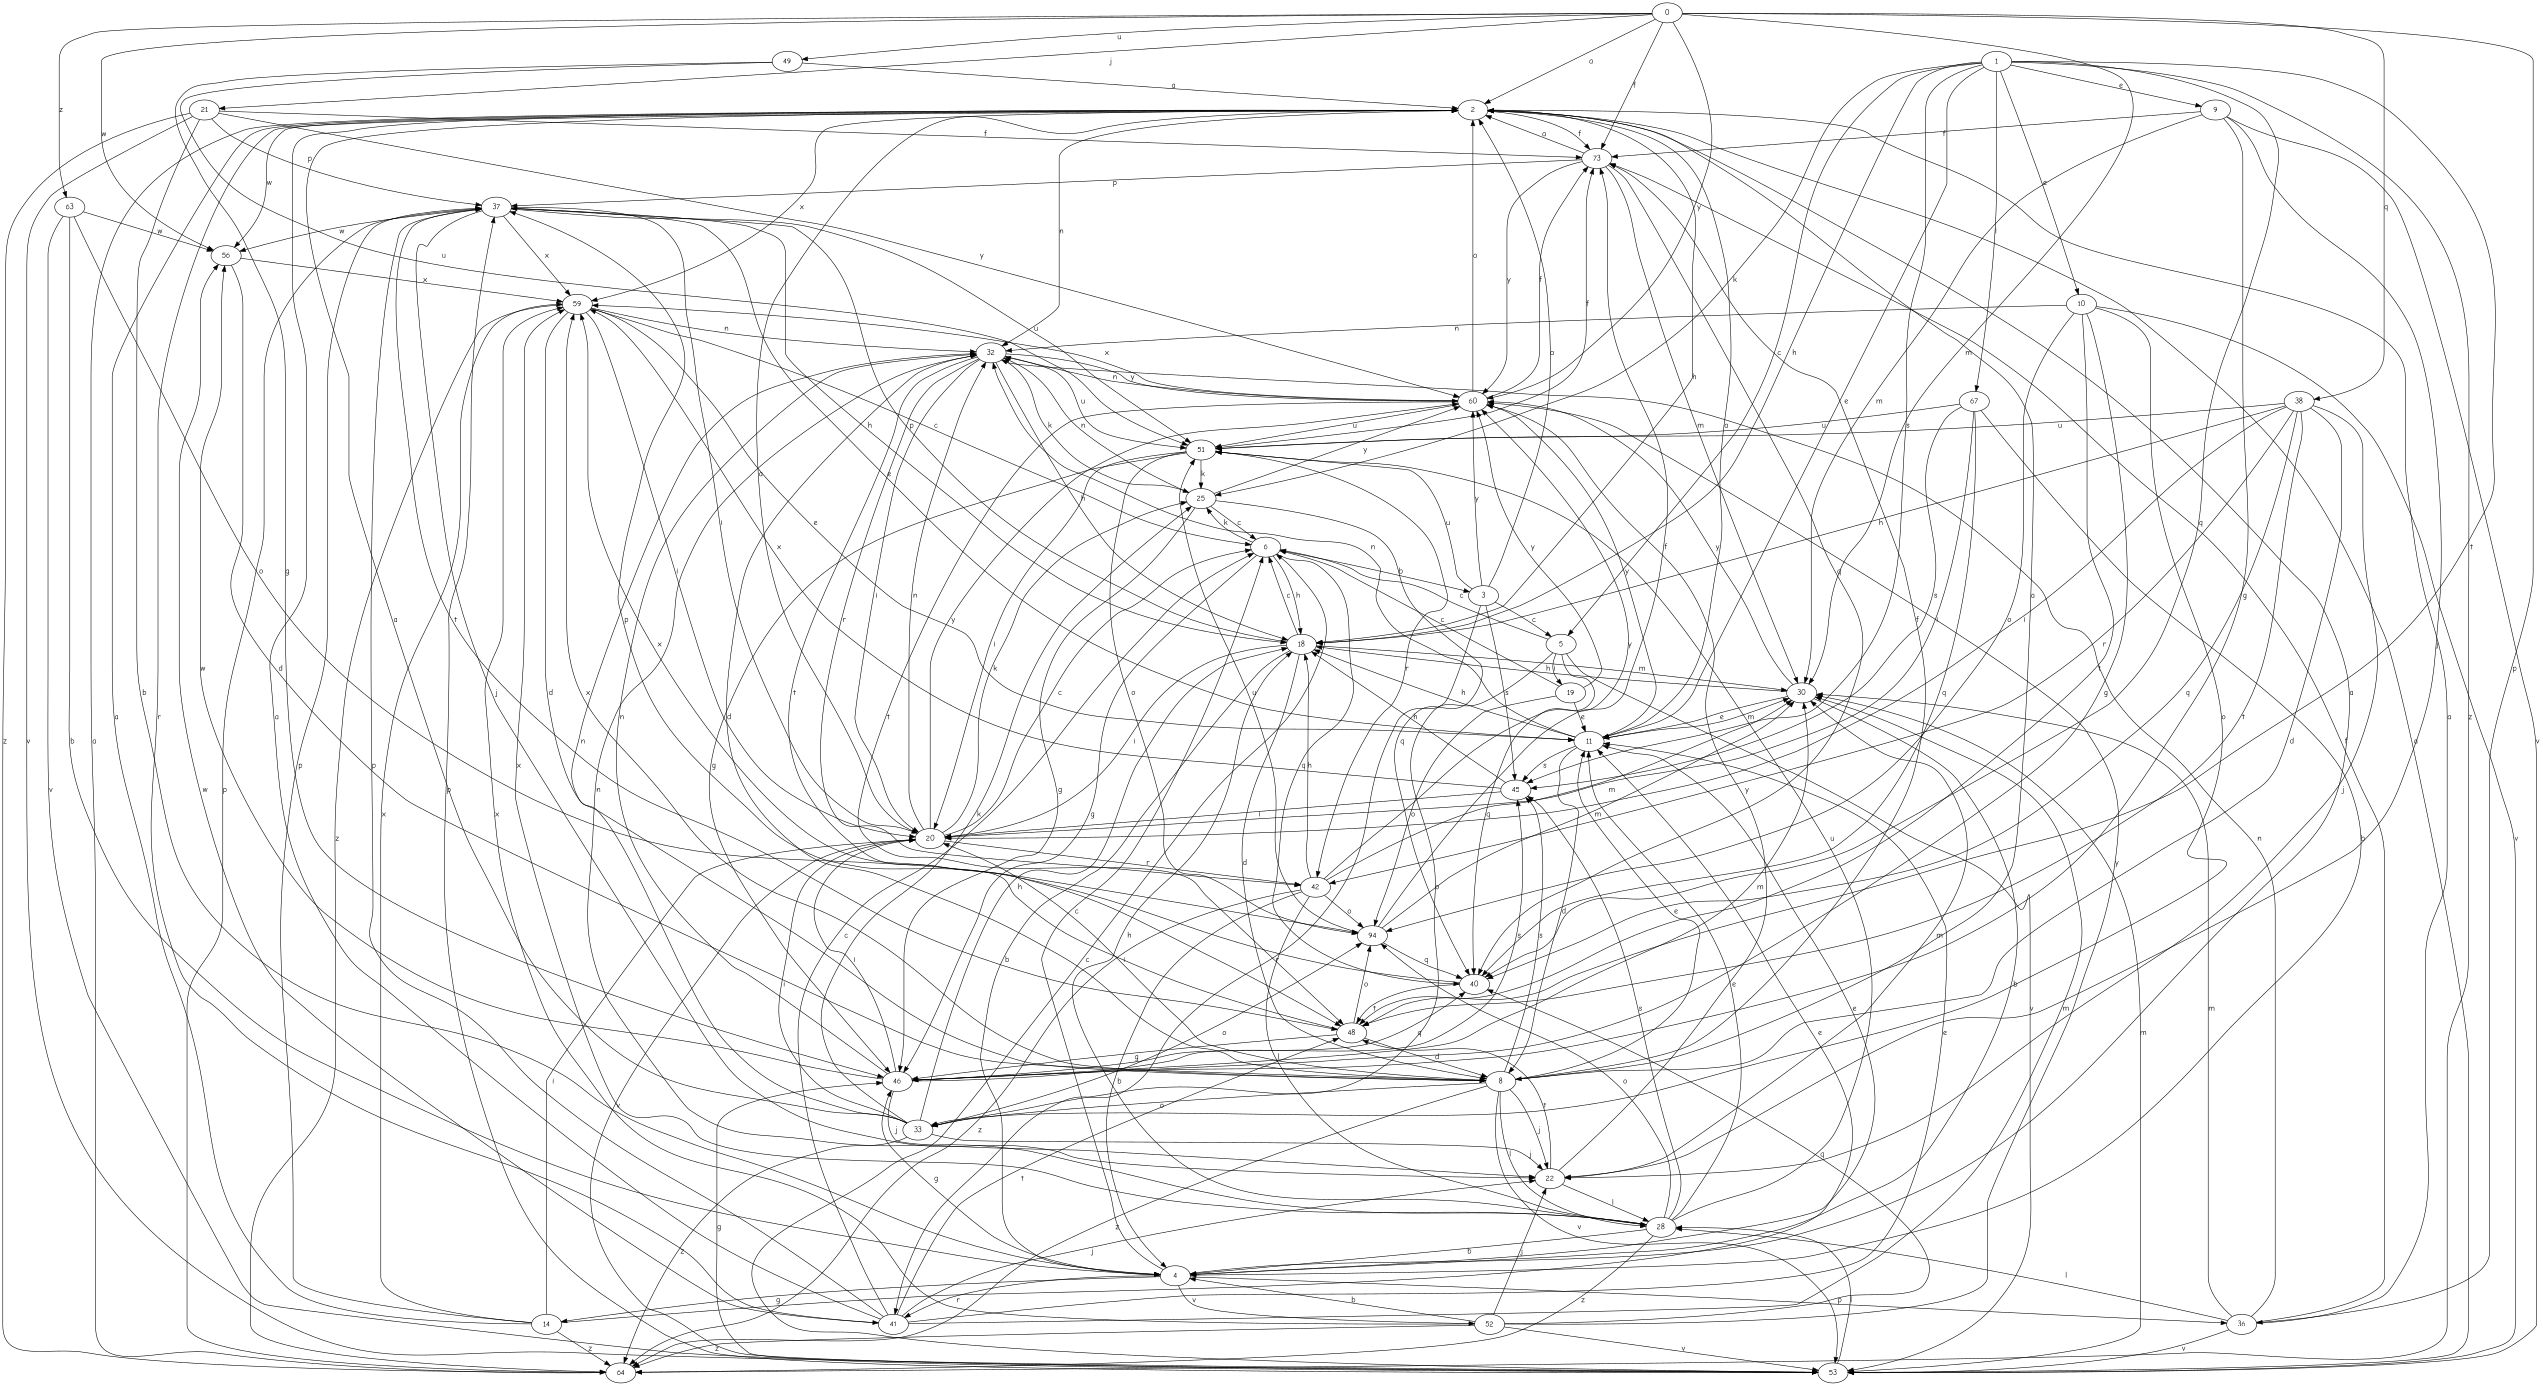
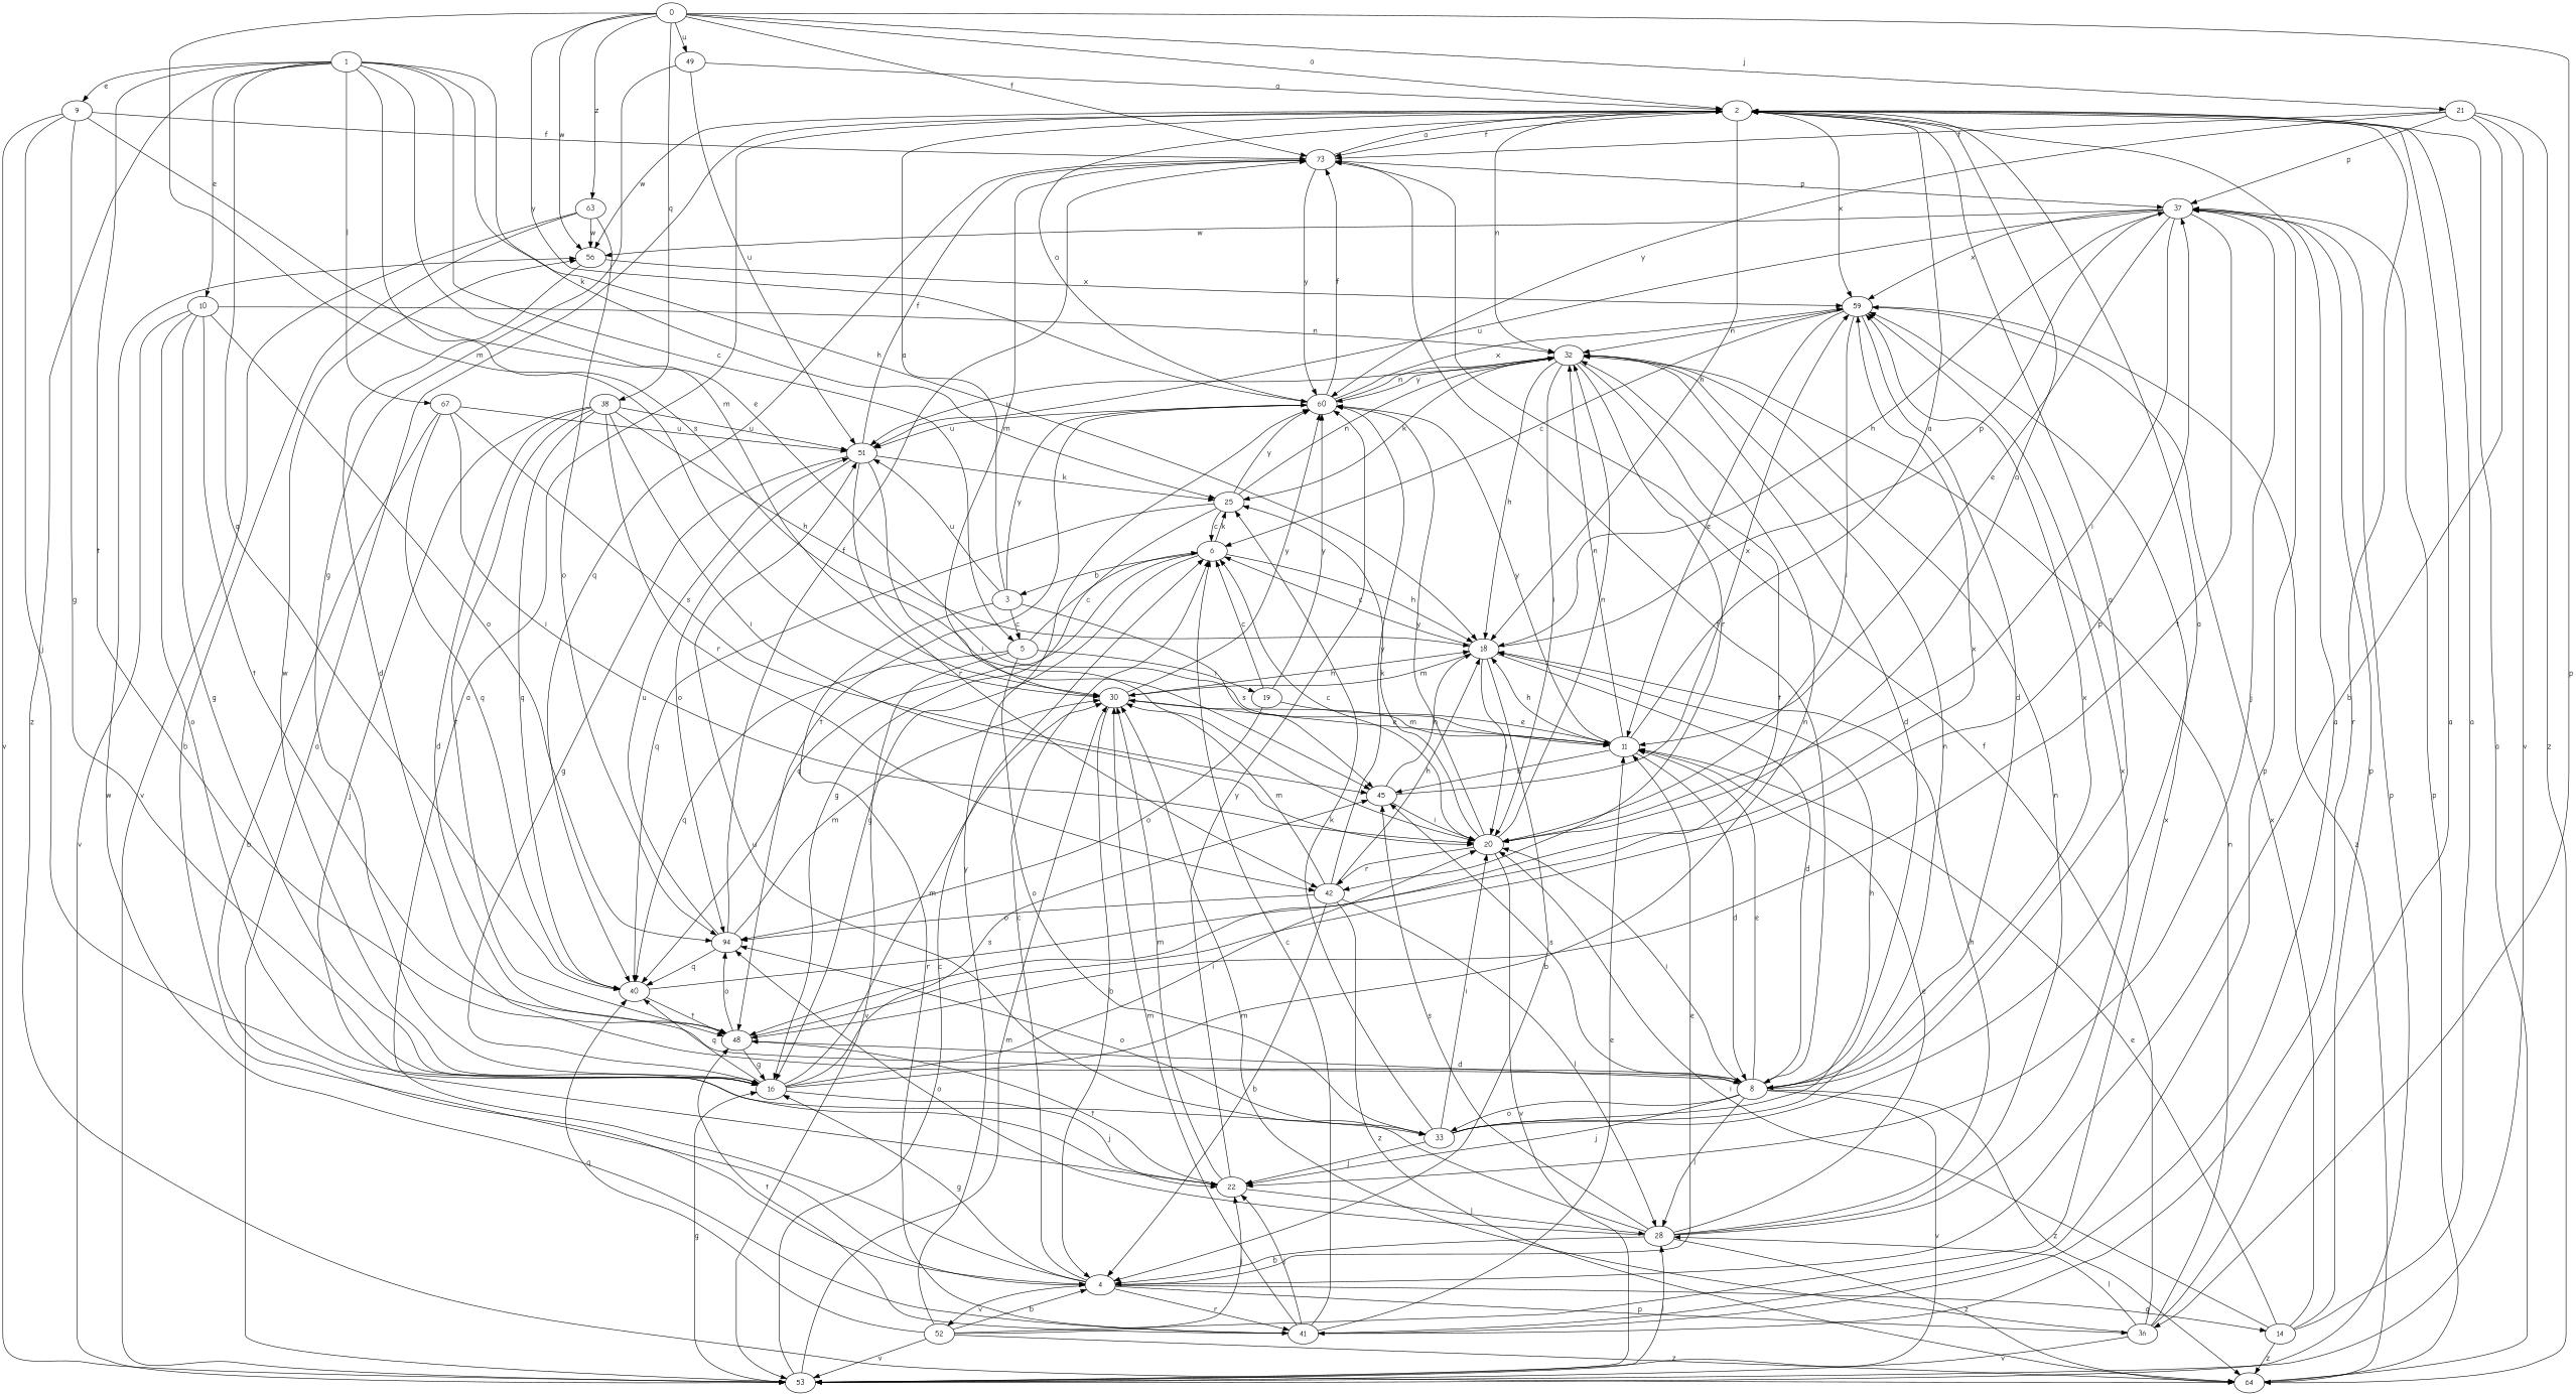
  strict digraph {
    fontname="Comic Neue"
    node [fontname="Comic Neue"]
    edge [fontname="Comic Neue"]
    0
    2
    n3 [label=73]
    21
    30
    36
    38
    49
    56
    60
    63
    18
    32
    41
    59
    40
    37
    64
    4
    53
    11
    28
    48
    51
    8
    20
    22
    42
-   16 [label=46]
+   16
    n30 [label=94]
    1
    5
    9
    10
    25
    n36 [label=67]
    45
    6
    19
    33
    3
    14
    52
    0 -> 2 [label=a]
    0 -> n3 [label=f]
    0 -> 21 [label=j]
    0 -> 30 [label=m]
    0 -> 36 [label=p]
    0 -> 38 [label=q]
    0 -> 49 [label=u]
    0 -> 56 [label=w]
    0 -> 60 [label=y]
    0 -> 63 [label=z]
    2 -> n3 [label=f]
    2 -> 56 [label=w]
    2 -> 18 [label=h]
    2 -> 32 [label=n]
    2 -> 41 [label=r]
    2 -> 59 [label=x]
    n3 -> 2 [label=a]
    n3 -> 30 [label=m]
    n3 -> 60 [label=y]
    n3 -> 40 [label=q]
    n3 -> 37 [label=p]
    21 -> n3 [label=f]
    21 -> 60 [label=y]
    21 -> 37 [label=p]
    21 -> 64 [label=z]
    21 -> 4 [label=b]
    21 -> 53 [label=v]
    30 -> 60 [label=y]
    30 -> 18 [label=h]
    30 -> 4 [label=b]
    30 -> 11 [label=e]
    36 -> 2 [label=a]
    36 -> n3 [label=f]
    36 -> 30 [label=m]
    36 -> 32 [label=n]
    36 -> 53 [label=v]
    36 -> 28 [label=l]
    38 -> 18 [label=h]
    38 -> 40 [label=q]
    38 -> 48 [label=t]
    38 -> 51 [label=u]
    38 -> 8 [label=d]
    38 -> 20 [label=i]
    38 -> 22 [label=j]
    38 -> 42 [label=r]
    49 -> 2 [label=a]
    49 -> 51 [label=u]
    49 -> 16 [label=g]
    56 -> 59 [label=x]
    56 -> 8 [label=d]
    60 -> 2 [label=a]
    60 -> n3 [label=f]
    60 -> 32 [label=n]
    60 -> 59 [label=x]
    60 -> 48 [label=t]
    60 -> 51 [label=u]
    63 -> 56 [label=w]
    63 -> 4 [label=b]
    63 -> 53 [label=v]
    63 -> n30 [label=o]
    18 -> 30 [label=m]
    18 -> 37 [label=p]
    18 -> 4 [label=b]
    18 -> 8 [label=d]
    18 -> 20 [label=i]
    18 -> 6 [label=c]
    32 -> 60 [label=y]
    32 -> 18 [label=h]
    32 -> 48 [label=t]
    32 -> 51 [label=u]
    32 -> 8 [label=d]
    32 -> 20 [label=i]
    32 -> 42 [label=r]
    32 -> 25 [label=k]
    41 -> 2 [label=a]
    41 -> 30 [label=m]
    41 -> 56 [label=w]
    41 -> 37 [label=p]
    41 -> 11 [label=e]
    41 -> 48 [label=t]
    41 -> 22 [label=j]
    41 -> 6 [label=c]
    59 -> 32 [label=n]
    59 -> 64 [label=z]
    59 -> 11 [label=e]
    59 -> 8 [label=d]
    59 -> 20 [label=i]
    59 -> 6 [label=c]
    40 -> 59 [label=x]
    40 -> 48 [label=t]
    37 -> 56 [label=w]
    37 -> 18 [label=h]
    37 -> 59 [label=x]
    37 -> 11 [label=e]
    37 -> 48 [label=t]
    37 -> 51 [label=u]
    37 -> 20 [label=i]
    37 -> 22 [label=j]
    64 -> 2 [label=a]
    64 -> 37 [label=p]
    4 -> 2 [label=a]
    4 -> 36 [label=p]
    4 -> 41 [label=r]
    4 -> 11 [label=e]
    4 -> 16 [label=g]
    4 -> 6 [label=c]
    4 -> 14 [label=g]
    4 -> 52 [label=v]
    53 -> 2 [label=a]
    53 -> 30 [label=m]
    53 -> 37 [label=p]
    53 -> 28 [label=l]
    53 -> 16 [label=g]
    53 -> 6 [label=c]
    11 -> 2 [label=a]
    11 -> 30 [label=m]
    11 -> 60 [label=y]
    11 -> 18 [label=h]
    11 -> 32 [label=n]
    11 -> 8 [label=d]
    11 -> 45 [label=s]
    28 -> 18 [label=h]
    28 -> 32 [label=n]
    28 -> 59 [label=x]
    28 -> 64 [label=z]
    28 -> 4 [label=b]
    28 -> 11 [label=e]
    28 -> 51 [label=u]
    28 -> n30 [label=o]
    28 -> 45 [label=s]
    48 -> 37 [label=p]
    48 -> 8 [label=d]
    48 -> 16 [label=g]
    48 -> n30 [label=o]
    51 -> n3 [label=f]
    51 -> 20 [label=i]
    51 -> 42 [label=r]
    51 -> 16 [label=g]
    51 -> n30 [label=o]
    51 -> 25 [label=k]
    8 -> 2 [label=a]
    8 -> n3 [label=f]
    8 -> 59 [label=x]
    8 -> 64 [label=z]
    8 -> 53 [label=v]
    8 -> 11 [label=e]
    8 -> 28 [label=l]
    8 -> 20 [label=i]
    8 -> 22 [label=j]
    8 -> 45 [label=s]
    8 -> 33 [label=o]
    20 -> 2 [label=a]
    20 -> 60 [label=y]
    20 -> 32 [label=n]
    20 -> 53 [label=v]
    20 -> 42 [label=r]
    20 -> 25 [label=k]
    20 -> 6 [label=c]
    22 -> 30 [label=m]
    22 -> 60 [label=y]
    22 -> 28 [label=l]
    22 -> 48 [label=t]
    42 -> 30 [label=m]
    42 -> 60 [label=y]
    42 -> 18 [label=h]
    42 -> 64 [label=z]
    42 -> 4 [label=b]
    42 -> 28 [label=l]
    42 -> n30 [label=o]
    16 -> 30 [label=m]
    16 -> 56 [label=w]
    16 -> 32 [label=n]
    16 -> 40 [label=q]
    16 -> 20 [label=i]
    16 -> 22 [label=j]
    16 -> 45 [label=s]
    n30 -> n3 [label=f]
    n30 -> 30 [label=m]
    n30 -> 40 [label=q]
    n30 -> 51 [label=u]
    1 -> 18 [label=h]
    1 -> 40 [label=q]
    1 -> 64 [label=z]
    1 -> 11 [label=e]
    1 -> 48 [label=t]
    1 -> 5 [label=c]
    1 -> 9 [label=e]
    1 -> 10 [label=e]
    1 -> 25 [label=k]
    1 -> n36 [label=l]
    1 -> 45 [label=s]
    5 -> 40 [label=q]
    5 -> 53 [label=v]
    5 -> 6 [label=c]
    5 -> 19 [label=i]
    5 -> 33 [label=o]
    9 -> n3 [label=f]
    9 -> 30 [label=m]
    9 -> 53 [label=v]
    9 -> 22 [label=j]
    9 -> 16 [label=g]
    10 -> 32 [label=n]
    10 -> 53 [label=v]
    10 -> 48 [label=t]
    10 -> 16 [label=g]
    10 -> n30 [label=o]
    10 -> 33 [label=o]
    25 -> 60 [label=y]
    25 -> 32 [label=n]
    25 -> 40 [label=q]
    25 -> 16 [label=g]
    25 -> 6 [label=c]
    n36 -> 40 [label=q]
    n36 -> 4 [label=b]
    n36 -> 51 [label=u]
    n36 -> 20 [label=i]
    n36 -> 45 [label=s]
    45 -> 18 [label=h]
    45 -> 59 [label=x]
    45 -> 20 [label=i]
    6 -> 18 [label=h]
    6 -> 40 [label=q]
    6 -> 16 [label=g]
    6 -> 25 [label=k]
    6 -> 3 [label=b]
    19 -> 60 [label=y]
    19 -> 11 [label=e]
    19 -> n30 [label=o]
    19 -> 6 [label=c]
    33 -> 2 [label=a]
    33 -> 18 [label=h]
    33 -> 32 [label=n]
-   33 -> 64 [label=z]
    33 -> 20 [label=i]
    33 -> 22 [label=j]
    33 -> n30 [label=o]
    33 -> 25 [label=k]
    3 -> 2 [label=a]
    3 -> 60 [label=y]
    3 -> 41 [label=r]
    3 -> 51 [label=u]
    3 -> 5 [label=c]
    3 -> 45 [label=s]
    14 -> 2 [label=a]
    14 -> 59 [label=x]
    14 -> 37 [label=p]
    14 -> 64 [label=z]
    14 -> 11 [label=e]
    14 -> 20 [label=i]
    52 -> 60 [label=y]
    52 -> 59 [label=x]
    52 -> 40 [label=q]
    52 -> 64 [label=z]
    52 -> 4 [label=b]
    52 -> 53 [label=v]
    52 -> 22 [label=j]
  }
